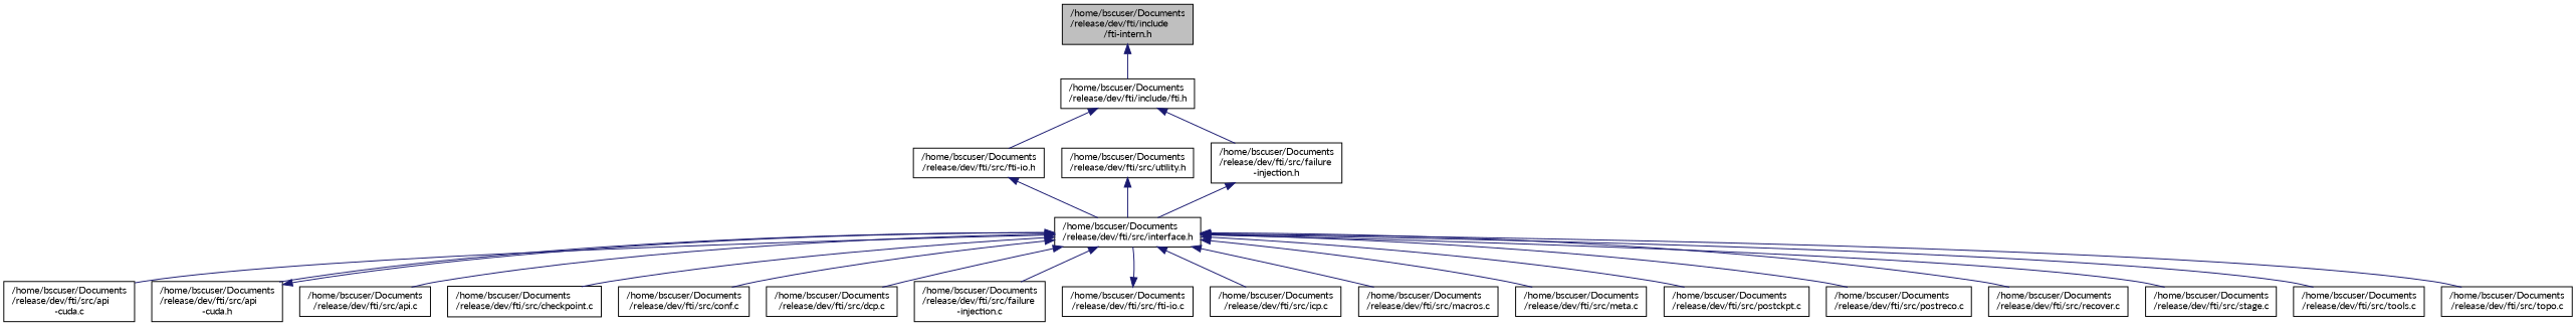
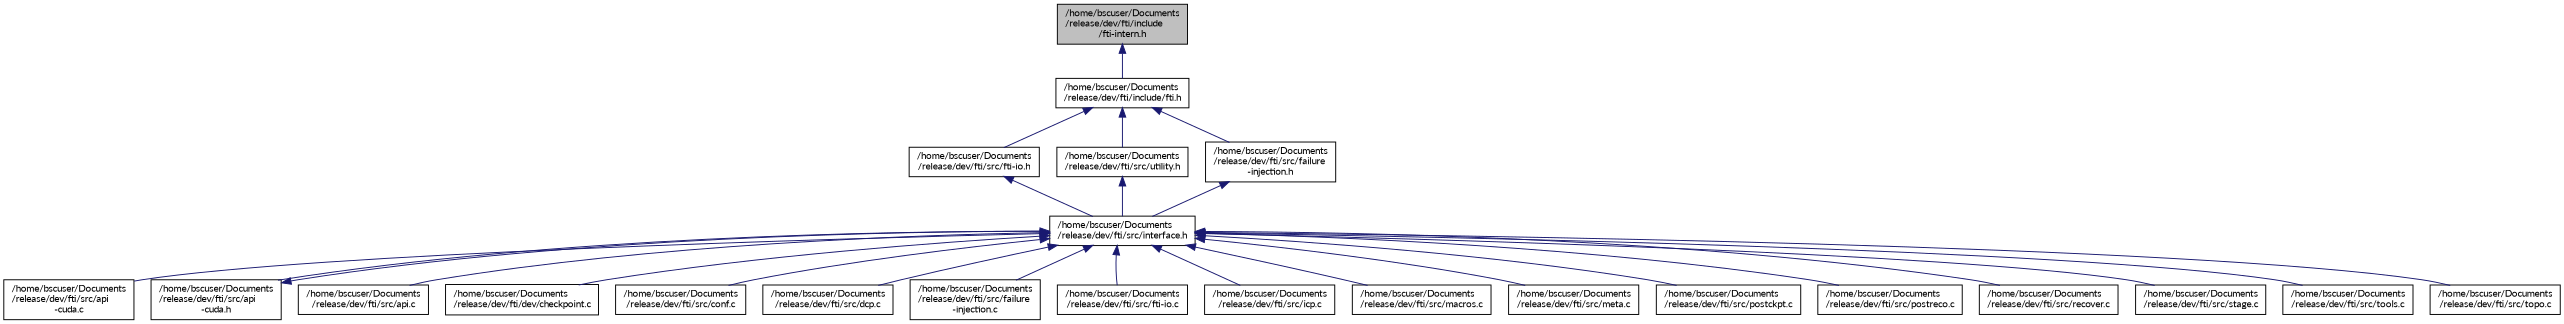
  digraph {
    fontname=Lato
    node [color=black fillcolor=white fontname=Lato fontsize=10 shape=record style=filled]
    edge [color=midnightblue dir=back fontname=Lato fontsize=10 labelfontname=Helvetica labelfontsize=10 style=solid]
    n1 [fillcolor=grey75 fontcolor=black height=0.2 label="/home/bscuser/Documents\l/release/dev/fti/include\l/fti-intern.h" width=0.4]
    n2 [height=0.2 label="/home/bscuser/Documents\l/release/dev/fti/include/fti.h" width=0.4]
    n3 [height=0.2 label="/home/bscuser/Documents\l/release/dev/fti/src/fti-io.h" width=0.4]
    n4 [height=0.2 label="/home/bscuser/Documents\l/release/dev/fti/src/utility.h" width=0.4]
    n5 [height=0.2 label="/home/bscuser/Documents\l/release/dev/fti/src/failure\l-injection.h" width=0.4]
    n6 [height=0.2 label="/home/bscuser/Documents\l/release/dev/fti/src/interface.h" width=0.4]
    n7 [height=0.2 label="/home/bscuser/Documents\l/release/dev/fti/src/api\l-cuda.c" width=0.4]
    n8 [height=0.2 label="/home/bscuser/Documents\l/release/dev/fti/src/api\l-cuda.h" width=0.4]
    n9 [height=0.2 label="/home/bscuser/Documents\l/release/dev/fti/src/api.c" width=0.4]
-   n10 [height=0.2 label="/home/bscuser/Documents\l/release/dev/fti/src/checkpoint.c" width=0.4]
+   n10 [height=0.2 label="/home/bscuser/Documents\l/release/dev/fti/dev/checkpoint.c" width=0.4]
    n11 [height=0.2 label="/home/bscuser/Documents\l/release/dev/fti/src/conf.c" width=0.4]
    n12 [height=0.2 label="/home/bscuser/Documents\l/release/dev/fti/src/dcp.c" width=0.4]
    n13 [height=0.2 label="/home/bscuser/Documents\l/release/dev/fti/src/failure\l-injection.c" width=0.4]
    n14 [height=0.2 label="/home/bscuser/Documents\l/release/dev/fti/src/fti-io.c" width=0.4]
    n15 [height=0.2 label="/home/bscuser/Documents\l/release/dev/fti/src/icp.c" width=0.4]
    n16 [height=0.2 label="/home/bscuser/Documents\l/release/dev/fti/src/macros.c" width=0.4]
    n17 [height=0.2 label="/home/bscuser/Documents\l/release/dev/fti/src/meta.c" width=0.4]
    n18 [height=0.2 label="/home/bscuser/Documents\l/release/dev/fti/src/postckpt.c" width=0.4]
    n19 [height=0.2 label="/home/bscuser/Documents\l/release/dev/fti/src/postreco.c" width=0.4]
    n20 [height=0.2 label="/home/bscuser/Documents\l/release/dev/fti/src/recover.c" width=0.4]
    n21 [height=0.2 label="/home/bscuser/Documents\l/release/dev/fti/src/stage.c" width=0.4]
    n22 [height=0.2 label="/home/bscuser/Documents\l/release/dev/fti/src/tools.c" width=0.4]
    n23 [height=0.2 label="/home/bscuser/Documents\l/release/dev/fti/src/topo.c" width=0.4]
    n1 -> n2
    n2 -> n3
+   n2 -> n4
    n2 -> n5
    n3 -> n6
    n4 -> n6
    n5 -> n6
    n6 -> n7
    n6 -> n8
    n6 -> n9
    n6 -> n10
    n6 -> n11
    n6 -> n12
    n6 -> n13
-   n14 -> n6
+   n6 -> n14
    n6 -> n15
    n6 -> n16
    n6 -> n17
    n6 -> n18
    n6 -> n19
    n6 -> n20
    n6 -> n21
    n6 -> n22
    n6 -> n23
    n8 -> n6
  }
